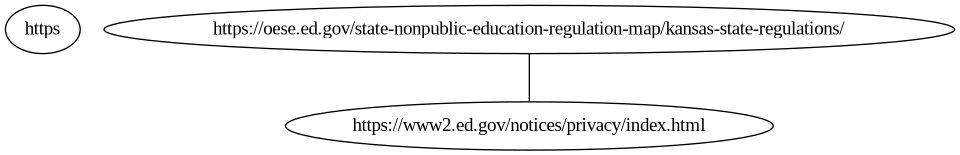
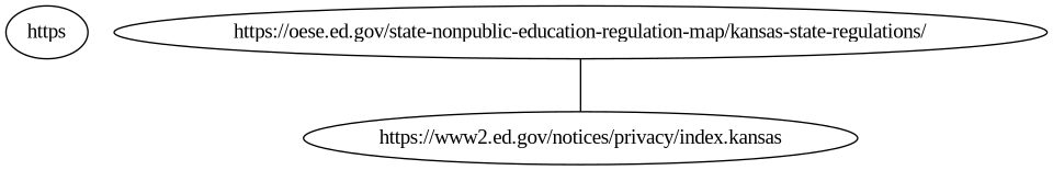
  strict graph {
    fontname="Liberation Serif"
    node [fontname="Liberation Serif"]
    https [child_link="['http://www.ed.gov/', 'https://www2.ed.gov/policy/landing.jhtml?src=pn', 'http://www.google.com/intl/en/analytics/privacyoverview.html', 'https://www2.ed.gov/policy/?src=ft', 'https://www2.ed.gov/about/offices/list/ocr/know.html?src=ft', 'https://www2.ed.gov/notices/privacy/index.html']" data="b'\nPrivacy Policy | U.S. Department of Education\nSkip to main contentAbout UsContact UsFAQs Language Assistance Englishespa\xc3\xb1ol\xe4\xb8\xad\xe6\x96\x87: \xe7\xb9\x81\xe9\xab\x94\xe7\x89\x88Vi\xe1\xbb\x87t-ng\xe1\xbb\xaf\xed\x95\x9c\xea\xb5\xad\xec\x96\xb4Tagalog\xd0\xa0\xd1\x83\xd1\x81\xd1\x81\xd0\xba\xd0\xb8\xd0\xb9\nU.S. Department of Education\nSearch for:\nToggle navigation\nU.S. Department of Education\nStudent Loans\nGrants\nLaws\nData\nPRIVACY NOTICE\nPrivacy Policy\nSelect a link below to jump to the relevant page section.\nPrivacy Policy Summary\nNon-personal Information We Record\nCookies\nInformation from E-mail You Send to Us\nInformation Collected from Interactive Forms\nLinks to Other Sites\nSocial Media\nQuestions?\n1. Privacy Policy SummaryThank you for visiting the U.S. Department of Education (ED) website and reviewing our privacy policy.  Our policy is simple: We collect no personal information about you unless you choose to provide that information to us. We do not give, share, sell, or transfer any personal information to a third party.\nSome of our web pages (such as online publication order forms, conference and training registration forms, web discussion forums) let you voluntarily submit personal information.  In those cases, we will provide a specific notice before you begin submitting any personal information, explaining how your information will be safeguarded.\nIf you want to know more about how we record non-personal information about your visit or how we use information that you voluntarily submit, read on.\xc2\xa0TOP\n2. Non-personal Information We RecordIf you do nothing during your visit but browse through the website, read pages, or download information, our website\'s operating system will automatically record some general information about your visit.\nDuring your visit, our web operating system will record:\nThe Internet domain for your Internet service, such as \"xcompany.com\" or \"xcompany.net\" if you use a private Internet access account, or \"yourschool.edu\" if you connect from a college or university domain.\nThe type of browser (such as \"Netscape version X\" or \"Internet Explorer version X\") that you are using.\nThe type of operating system that you use (such as Macintosh, Unix, or Windows).\nThe date and time you visit our site, and the web pages that you visit on our site.\nThe address of the previous website you were visiting, if you linked to us from another website.\nWe use this information for statistical analysis, to help us make our site more useful to visitors. This tracking system does not record information about individuals.\xc2\xa0TOP\n3. CookiesThe Office of Management and Budget (OMB) Memo M-10-22:  Guidance for Online Use of Web Measurement and Customization Technologies allows Federal Agencies to use sessions and persistent cookies.\xe2\x80\x9d\nWhen you visit any website, its server may generate a piece of text known as a \"cookie\" to place on your computer. Placing cookie text allows websites to \"remember\" visitors\' preferences, surfing patterns and behavior while they are connected.\nThe cookie makes it easier for you to use the dynamic features of Web pages. Cookies from ED.gov Web pages only collect information about your browser\'s visit to the site; they do not collect any personal information about you.\nThere are two types of cookies, single session (temporary), and multi-session (persistent). Session cookies last only as long as your Web browser is open. Once you close your browser, the cookie disappears. Persistent cookies are stored on your computer for longer periods.\nSession Cookies: We use session cookies for technical purposes such as to enable better navigation through our site. These cookies let our server know that you are continuing a visit to our site. The OMB Memo 10-22 Guidance defines our use of session cookies as \"Usage Tier 1-Single Session.\" The Guidance states, \"This tier encompasses any use of single session web measurement and customization technologies.\"\nPersistent Cookies: We use persistent cookies for two reasons: 1) to enable Google\'s Universal Analytics to differentiate between new and returning visitors to our site, and 2) to block repeated invitations to take the ACSI survey.\nA Google\'s Universal Analytics (a third-party analytics provider) persistent cookie remains on your computer between visits to ED.gov for six months.  Knowing if a user visited ED.gov within the past six months tells us the difference between visitors and \"unique visitors\" or those who visit our website more than once during this time period).  This is an industry standard and provides high-level information on the breadth of traffic to and content usage of our given digital services.  It is a powerful, invaluable metric because it\'s the only measure that accurately calculates how many individual users visited ED.gov website in a given time. Combined with total visits, it tells a more comprehensive story about ED.gov users and their visit patterns.\nWe also use persistent cookies to block repeated invitations to take either the ACSI (American Customer Satisfaction Index) or iPerceptions survey. Based on your usage pattern, you may be asked if you would like to complete a customer survey of our website. The persistent cookie is set to block repeated survey invitations, and it expires in 90 days. Simply put, if you say you don\'t want to participate in the survey, the cookie will remember this, and will not allow you to be asked again. We feel it is important and respectful to our users not to ask them the same question more than once. The ACSI or iPerceptions survey are customer satisfaction survey tools used by multiple federal agencies and organizations in the private sector. We use these surveys so we can compare ED.gov results to other government agencies and top commercial websites. These surveys enables ED.gov to: measure program performance; identify targets of opportunity; efficiently leverage scarce resources; obtain valuable feedback from our users; focus management\'s attention on outcomes; and report customer satisfaction results.\nThe OMB Memo 10-22 Guidance defines our use of persistent cookies as \"Usage Tier 2-Multi-session without Personally Identifiable Information (PII).\" The Guidance states, \"This tier encompasses any use of multi-session Web measurement and customization technologies when no PII is collected.\"\nIf you do not wish to have session or persistent cookies stored on your machine, you can opt out or disable cookies in your browser. You will still have access to all information and resources at Department websites. However, turning off cookies may affect the functioning of some Department websites. Be aware that disabling cookies in your browser will affect cookie usage at all other websites you visit as well.\nED.gov uses a third-party analytics provider (Google\'s Universal Analytics) to analyze the data collected through the session and persistent metrics cookies.  The third-party analytics provider does not receive personally identifiable information through these cookies and does not combine, match, or cross-reference ED.gov information with any other information.  Please review the third-party analytics provider\'s privacy policy for additional information.\nPursuant OMB Memo 10-22 Guidance Attachment III, V, these cookies collect information similar to that automatically received and stored on the servers hosting ED.gov; they do not collect personally identifiable information.  ED.gov does not access or store the raw information collected through these cookies.  We do view aggregate statistical analyses prepared by our third-party analytics provider, but these analyses do not include any personally identifiable information.  We do not sell, rent, exchange, or otherwise disclose this information to persons or organizations.\xc2\xa0TOP\n4. Information from E-mail You Send to UsIf you decide to send us an electronic mail message (e-mail), the message will usually contain your return e-mail address.  If you include personally-identifying information in your e-mail because you want us to address issues specific to your situation, we may use that information in responding to your request. In other limited circumstances, including requests from Congress or limited other parties, we may be required by law to disclose information that you submit.\nAlso, e-mail is not necessarily secure against interception.  Please send only information necessary to help us process your request.\xc2\xa0TOP\n5. Information Collected from Interactive FormsOn some of our web pages we offer interactive forms that let you voluntarily submit personal information (such as your e-mail address, name, or organization).  This occurs when you are registering for various conferences, workshops, or training sessions offered by ED, taking student aid counseling quizzes, ordering publications from ED Pubs, or submitting comments to various web discussion forums.  In those cases, all submitted information is used only for the expressed purposes for which it is intended and is not made available to any third party.  However, when you submit a comment to an ED web discussion forum, if you supply your name, e-mail address, or other personal information, that information is posted along with your comment.\xc2\xa0TOP\n6. Links to Other SitesOur policy discloses the privacy practices for the ED website.  But ED provides links to other websites. When you leave the ED website (www.ed.gov), you will be going to sites that are beyond our control.  We try to ensure that links that leave our site are clearly labeled, usually with a  icon. These other sites may send their own cookies to users, collect data, or solicit personal information. The privacy policies and procedures described here for ED do not apply to any external links. We encourage you to read the privacy policies of any site you link to from ours, especially if you share any personal information.  Be informed.  You are the person best qualified to protect your own privacy.\xc2\xa0TOP\n7. Social MediaED is using third-party social media sites to provide ED content in formats that may be useful or interesting; however, ED.gov is the official source of information from the U.S. Department of Education (ED).  ED cannot attest to the accuracy of other information provided by these or any other linked sites.  Using these third-party sites does not constitute an endorsement by ED or any of its employees of the sponsors of the sites or the information or products presented on the sites.  Also, please be aware that the privacy protection provided at ED.gov may not be available on these third-party sites.  Please note that when ED uses social media sites, ED does not collect or in any way use personally identifiable information.\xc2\xa0TOP\n8. Questions?If you have questions about this policy, please contact webmaster@ed.gov.\nIf you would like more information  about ED\xe2\x80\x99s privacy program, visit our Privacy  Program Page.\nTOP\nPrintable view\nLast Modified: 05/01/2017\nHow Do I Find...\nStudent loans, forgiveness\nCollege accreditation\nEvery Student Succeeds Act (ESSA)\nFERPA\nFAFSA\n1098, tax forms\nMore >\nInformation About...\nTransforming Teaching\nFamily and Community Engagement\nEarly Learning\nWebsite Policies & Important Links\nSite Security\nDisclaimer of Endorsement\nCopyright Status Notice\nOur mission is to promote student achievement and preparation for global competitiveness by fostering educational excellence and ensuring equal access.\nStudent Loans\nRepaying Loans\nDefaulted Loans\nLoan Forgiveness\nLoan Servicers\nGrants & Programs\nApply for Pell Grants\nGrants Forecast\nApply for a Grant\nEligibility for Grants\nLaws & Guidance\nEvery Student Succeeds Act (ESSA)\nFERPA\nCivil Rights\nNew IDEA Website\nData & Research\nEducation Statistics\nPostsecondary Education Data\nED Data Express\nNation\'s Report Card\nWhat Works Clearinghouse\nAbout Us\nContact Us\nED Offices\nJobs\nPress Releases\nFAQs\nRecursos en espa\xc3\xb1ol\nBudget, Performance\nPrivacy Program\nSubscribe to E-Mail Updates\nNotices FOIAPrivacy PolicyAccessibilitySecurityInformation qualityInspector GeneralWhitehouse.govUSA.govBenefits.govRegulations.gov'"]
    "https://oese.ed.gov/state-nonpublic-education-regulation-map/kansas-state-regulations/"
-   "https://www2.ed.gov/notices/privacy/index.html"
+   "https://www2.ed.gov/notices/privacy/index.html" [label="https://www2.ed.gov/notices/privacy/index.kansas"]
    "https://oese.ed.gov/state-nonpublic-education-regulation-map/kansas-state-regulations/" -- "https://www2.ed.gov/notices/privacy/index.html" [fontname="Liberation Serif"]
  }
